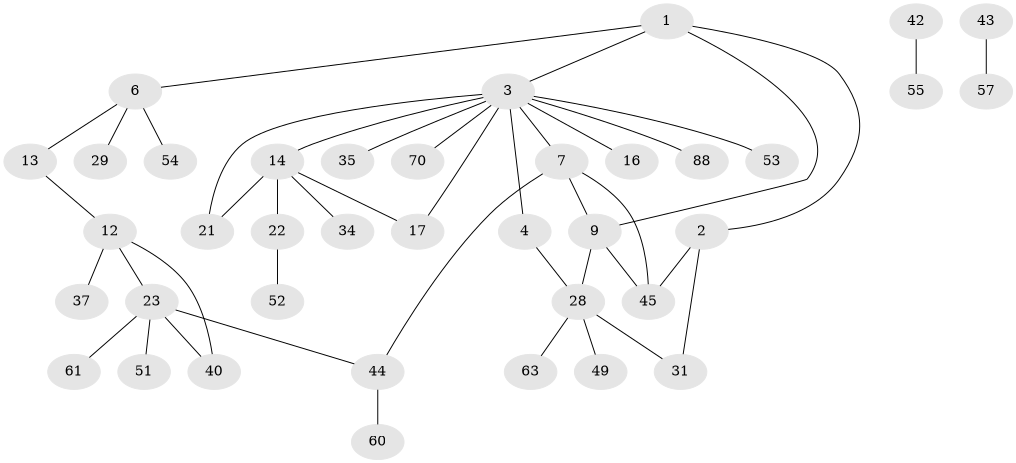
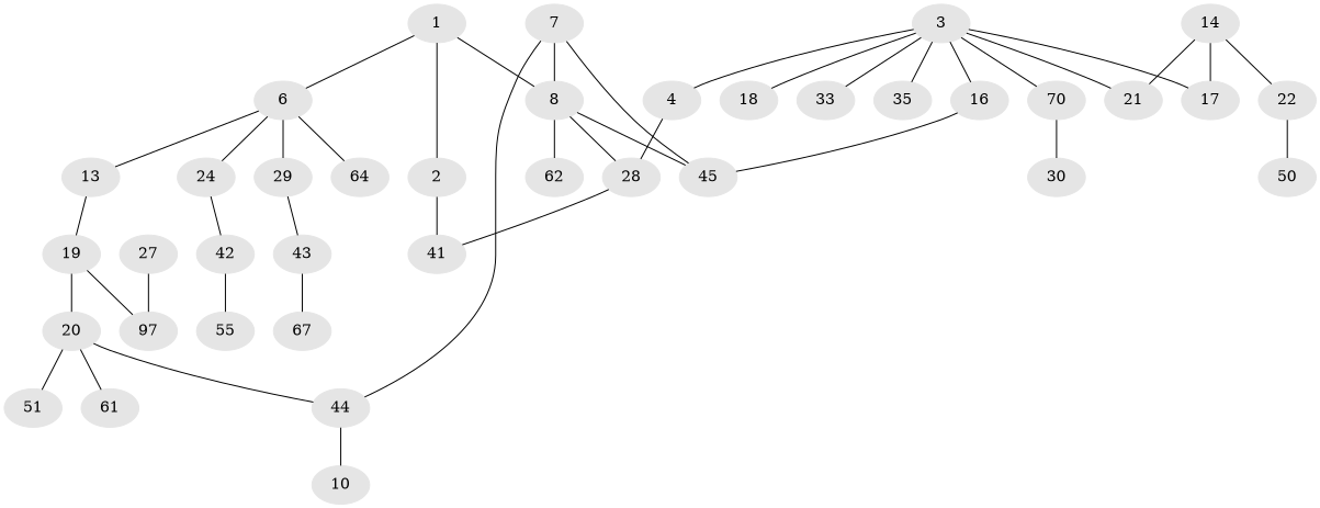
  graph {
    node [color=gray90 style=filled]
    1 [super="+5"]
    2 [super="+8"]
    3 [super="+11"]
    6 [super="+12"]
-   9 [super="+59"]
-   31 [super="+36"]
+   9 [super="+59" label=8]
+   31 [super="+36" label=41]
    45 [super="+56"]
    4
    7 [super="+39"]
    n10 [label=70 super="+23"]
    14 [super="+38"]
    16
    17
-   18 [label=88]
+   18
    21 [super="+25"]
-   33 [label=53]
+   33
    35
    13 [super="+15"]
+   24
    29
-   54
+   54 [label=64]
    28 [super="+32"]
+   62
    44 [super="+46"]
+   30
    22 [super="+48"]
-   34
-   50 [label=52]
-   49 [super="+52"]
-   63
-   19 [label=12]
+   50
+   19
    42 [super="+47"]
    43
-   60
-   20 [super="+26" label=23]
-   37 [super="+41"]
-   40 [super="+53"]
+   60 [label=10]
+   20 [super="+26"]
+   37 [super="+41" label=97]
    51
    61
+   27
    55
-   57 [super="+58"]
+   57 [super="+58" label=67]
    1 -- 2
-   1 -- 3
    1 -- 6
    1 -- 9
    2 -- 31
-   2 -- 45
+   16 -- 45
    3 -- 4
-   3 -- 7
    3 -- n10
-   3 -- 14
    3 -- 16
    3 -- 17
    3 -- 18
    3 -- 21
    3 -- 33
    3 -- 35
    6 -- 13
+   6 -- 24
    6 -- 29
    6 -- 54
    9 -- 45
    9 -- 28
+   9 -- 62
    4 -- 28
    7 -- 9
    7 -- 45
    7 -- 44
+   n10 -- 30
    14 -- 17
    14 -- 21
    14 -- 22
-   14 -- 34
    13 -- 19
+   24 -- 42
+   29 -- 43
    28 -- 31
-   28 -- 49
-   28 -- 63
    44 -- 60
    22 -- 50
    19 -- 20
    19 -- 37
-   19 -- 40
    42 -- 55
    43 -- 57
    20 -- 44
-   20 -- 40
    20 -- 51
    20 -- 61
+   27 -- 37
  }
